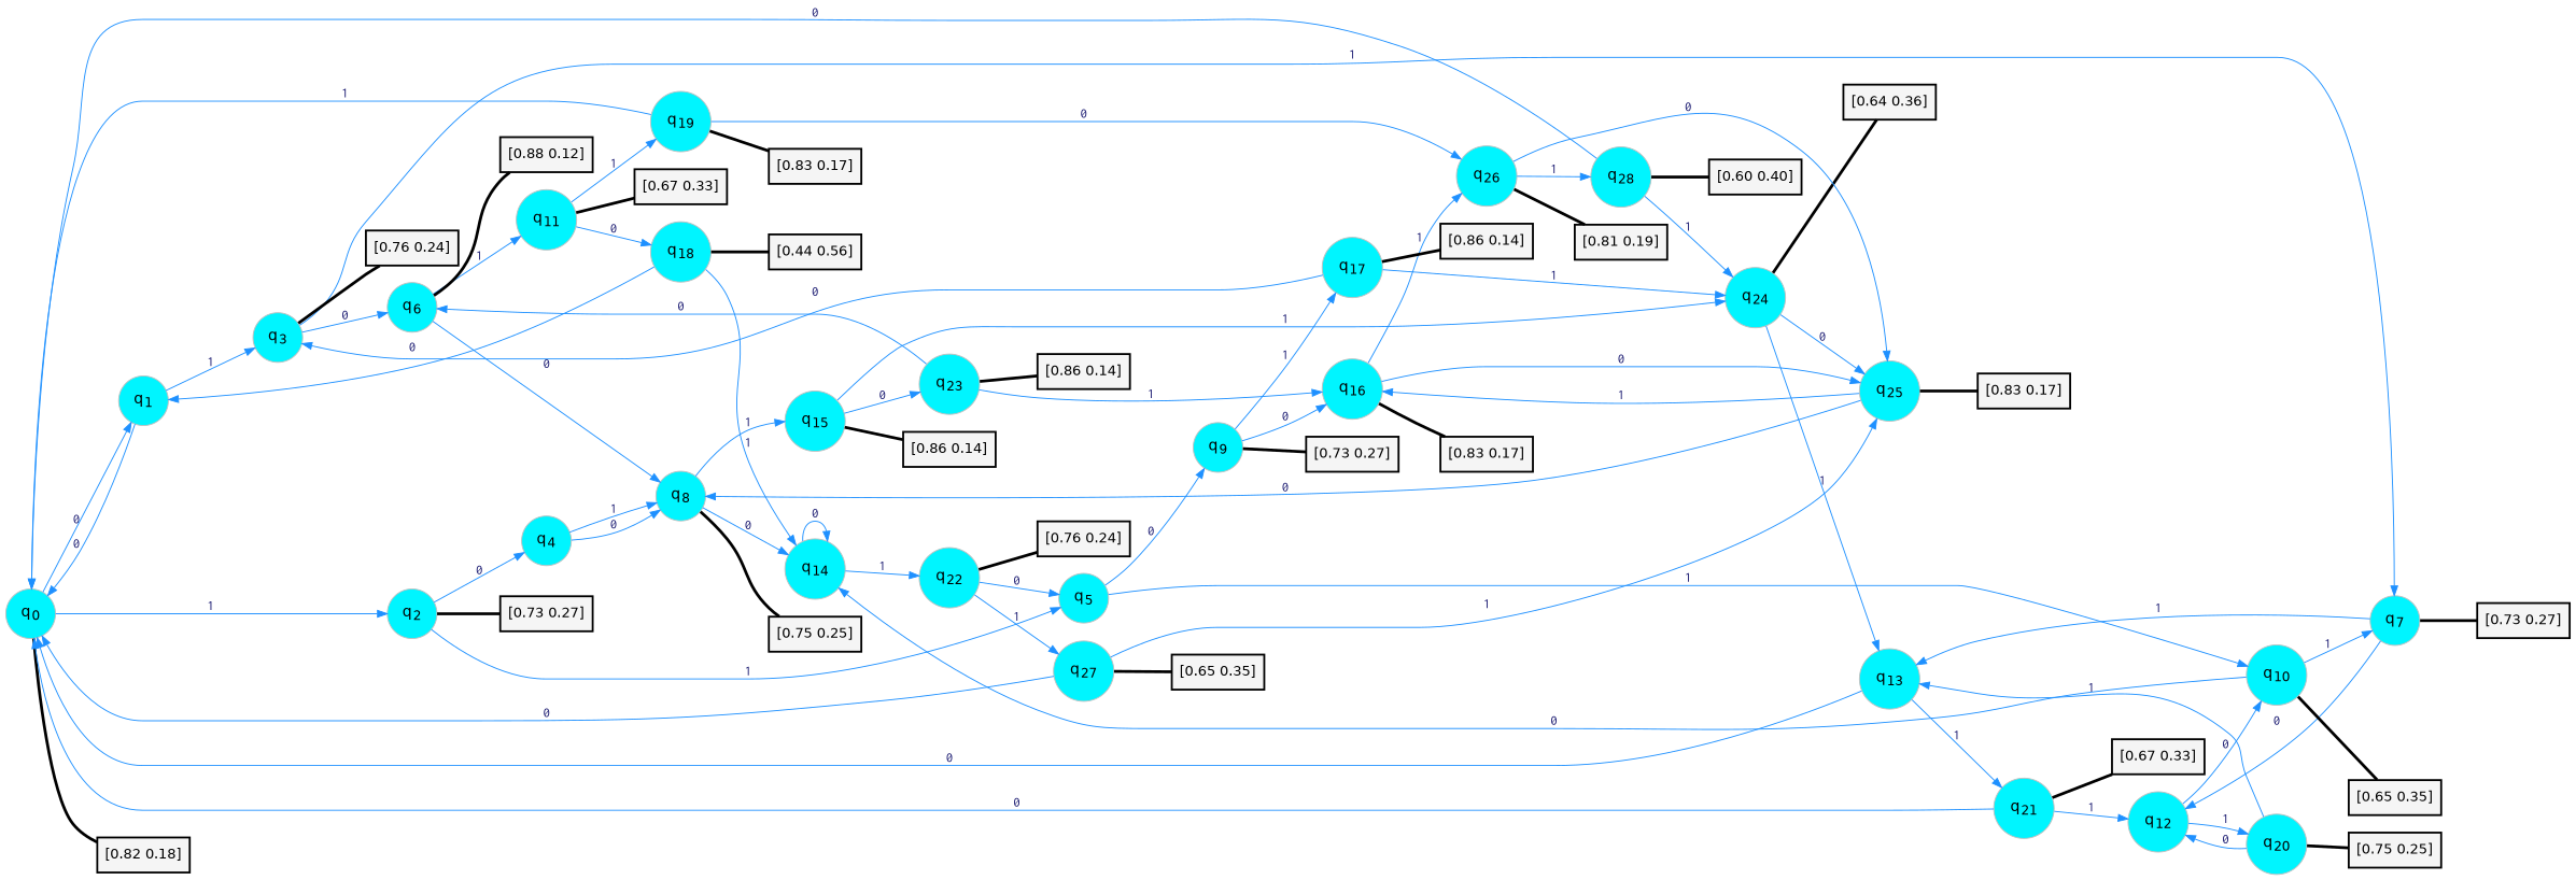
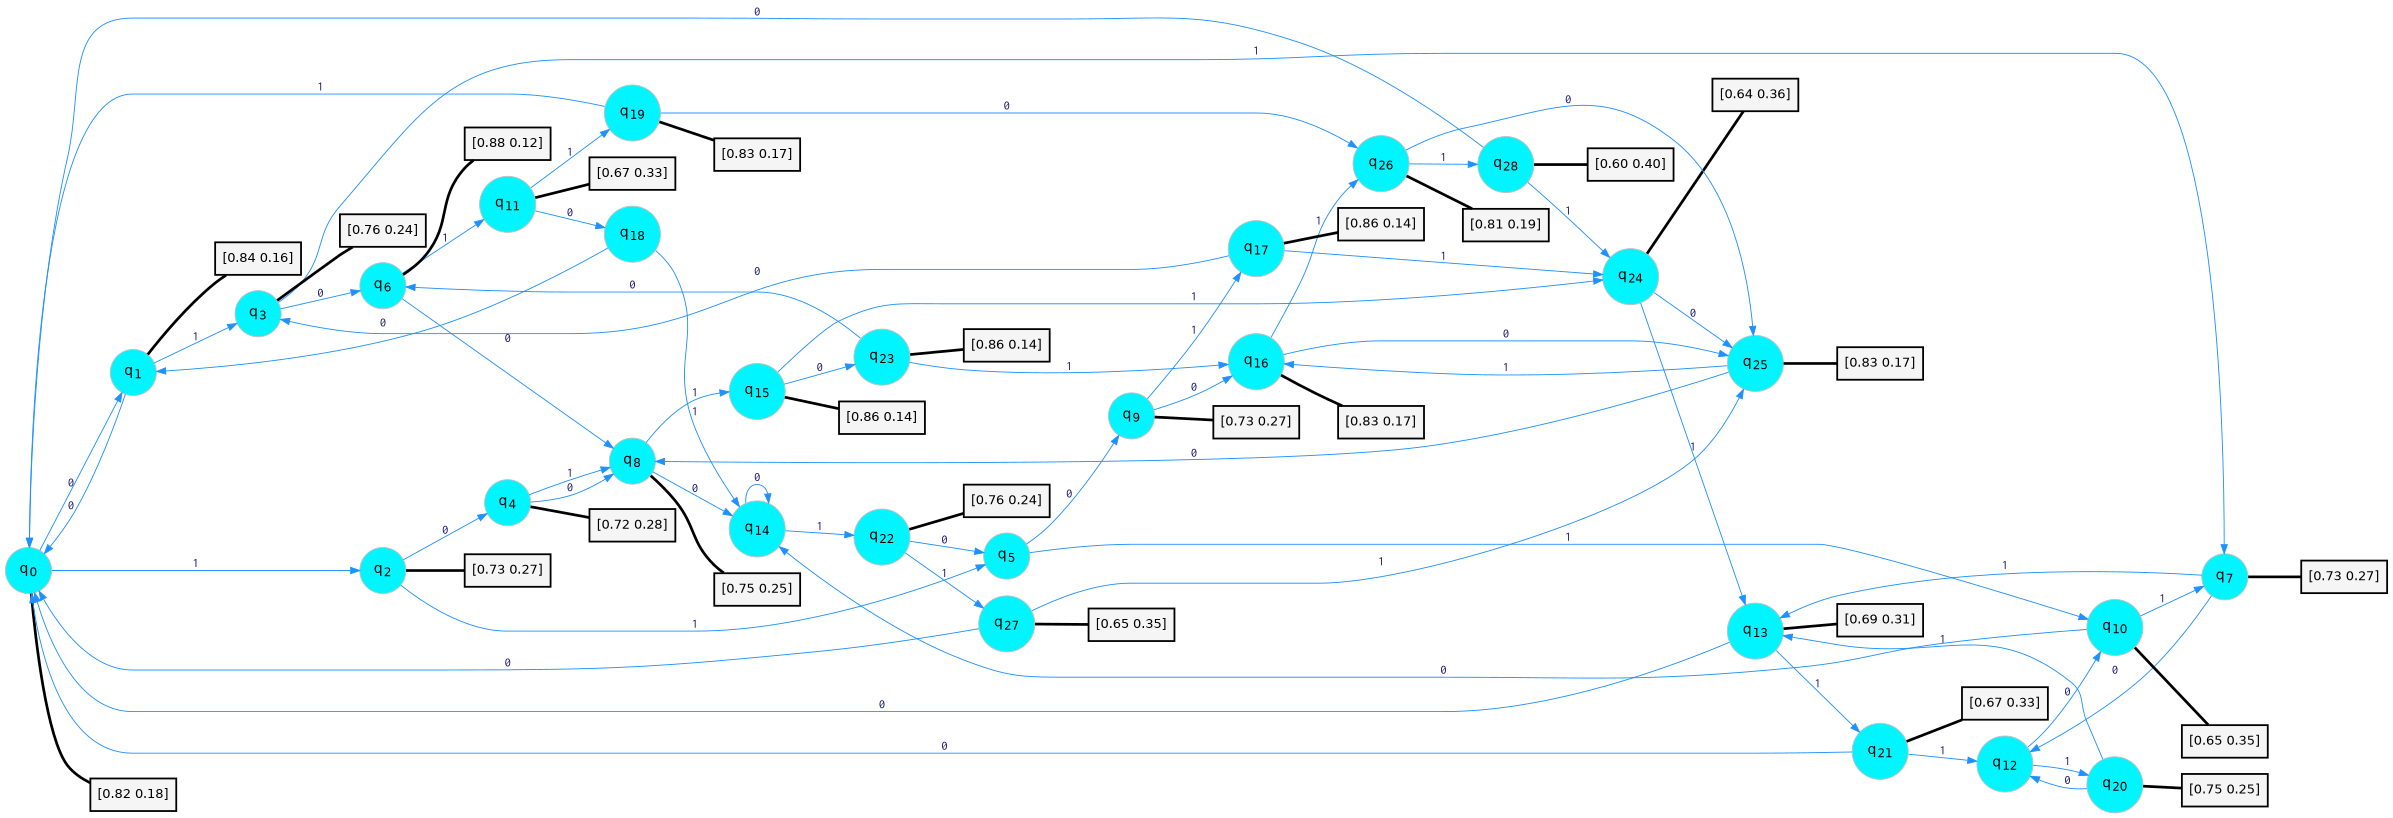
  digraph {
    rankdir=LR
    node [color=gray fillcolor=turquoise1 fontcolor=black fontname=Helvetica fontsize=16 fontweight=bold shape=circle style=filled]
    edge [arrowsize=1 color=dodgerblue1 fontcolor=midnightblue fontname=courier fontweight=bold penwidth=1 style=solid weight=20]
    n1 [label=<q<SUB>0</SUB>>]
    n2 [label=<q<SUB>1</SUB>>]
    n3 [label=<q<SUB>2</SUB>>]
    n4 [color=black fillcolor=whitesmoke fontsize=14 label="[0.82 0.18]" penwidth=2 shape=box]
    n5 [label=<q<SUB>3</SUB>>]
+   n6 [color=black fillcolor=whitesmoke fontsize=14 label="[0.84 0.16]" penwidth=2 shape=box]
    n7 [label=<q<SUB>4</SUB>>]
    n8 [label=<q<SUB>5</SUB>>]
    n9 [color=black fillcolor=whitesmoke fontsize=14 label="[0.73 0.27]" penwidth=2 shape=box]
    n10 [label=<q<SUB>6</SUB>>]
    n11 [label=<q<SUB>7</SUB>>]
    n12 [color=black fillcolor=whitesmoke fontsize=14 label="[0.76 0.24]" penwidth=2 shape=box]
    n13 [label=<q<SUB>8</SUB>>]
+   n14 [color=black fillcolor=whitesmoke fontsize=14 label="[0.72 0.28]" penwidth=2 shape=box]
    n15 [label=<q<SUB>9</SUB>>]
    n16 [label=<q<SUB>10</SUB>>]
    n17 [label=<q<SUB>11</SUB>>]
    n18 [color=black fillcolor=whitesmoke fontsize=14 label="[0.88 0.12]" penwidth=2 shape=box]
    n19 [label=<q<SUB>12</SUB>>]
    n20 [label=<q<SUB>13</SUB>>]
    n21 [color=black fillcolor=whitesmoke fontsize=14 label="[0.73 0.27]" penwidth=2 shape=box]
    n22 [label=<q<SUB>14</SUB>>]
    n23 [label=<q<SUB>15</SUB>>]
    n24 [color=black fillcolor=whitesmoke fontsize=14 label="[0.75 0.25]" penwidth=2 shape=box]
    n25 [label=<q<SUB>16</SUB>>]
    n26 [label=<q<SUB>17</SUB>>]
    n27 [color=black fillcolor=whitesmoke fontsize=14 label="[0.73 0.27]" penwidth=2 shape=box]
    n28 [color=black fillcolor=whitesmoke fontsize=14 label="[0.65 0.35]" penwidth=2 shape=box]
    n29 [label=<q<SUB>18</SUB>>]
    n30 [label=<q<SUB>19</SUB>>]
    n31 [color=black fillcolor=whitesmoke fontsize=14 label="[0.67 0.33]" penwidth=2 shape=box]
    n32 [label=<q<SUB>20</SUB>>]
    n33 [label=<q<SUB>21</SUB>>]
+   n34 [color=black fillcolor=whitesmoke fontsize=14 label="[0.69 0.31]" penwidth=2 shape=box]
    n35 [label=<q<SUB>22</SUB>>]
    n36 [label=<q<SUB>23</SUB>>]
    n37 [label=<q<SUB>24</SUB>>]
    n38 [color=black fillcolor=whitesmoke fontsize=14 label="[0.86 0.14]" penwidth=2 shape=box]
    n39 [label=<q<SUB>25</SUB>>]
    n40 [label=<q<SUB>26</SUB>>]
    n41 [color=black fillcolor=whitesmoke fontsize=14 label="[0.83 0.17]" penwidth=2 shape=box]
    n42 [color=black fillcolor=whitesmoke fontsize=14 label="[0.86 0.14]" penwidth=2 shape=box]
-   n43 [color=black fillcolor=whitesmoke fontsize=14 label="[0.44 0.56]" penwidth=2 shape=box]
    n44 [color=black fillcolor=whitesmoke fontsize=14 label="[0.83 0.17]" penwidth=2 shape=box]
    n45 [color=black fillcolor=whitesmoke fontsize=14 label="[0.75 0.25]" penwidth=2 shape=box]
    n46 [color=black fillcolor=whitesmoke fontsize=14 label="[0.67 0.33]" penwidth=2 shape=box]
    n47 [label=<q<SUB>27</SUB>>]
    n48 [color=black fillcolor=whitesmoke fontsize=14 label="[0.76 0.24]" penwidth=2 shape=box]
    n49 [color=black fillcolor=whitesmoke fontsize=14 label="[0.86 0.14]" penwidth=2 shape=box]
    n50 [color=black fillcolor=whitesmoke fontsize=14 label="[0.64 0.36]" penwidth=2 shape=box]
    n51 [color=black fillcolor=whitesmoke fontsize=14 label="[0.83 0.17]" penwidth=2 shape=box]
    n52 [label=<q<SUB>28</SUB>>]
    n53 [color=black fillcolor=whitesmoke fontsize=14 label="[0.81 0.19]" penwidth=2 shape=box]
    n54 [color=black fillcolor=whitesmoke fontsize=14 label="[0.65 0.35]" penwidth=2 shape=box]
    n55 [color=black fillcolor=whitesmoke fontsize=14 label="[0.60 0.40]" penwidth=2 shape=box]
    n1 -> n2 [label=0]
    n1 -> n3 [label=1]
    n1 -> n4 [arrowhead=none color=black penwidth=3]
    n2 -> n1 [label=0]
    n2 -> n5 [label=1]
+   n2 -> n6 [arrowhead=none color=black penwidth=3]
    n3 -> n7 [label=0]
    n3 -> n8 [label=1]
    n3 -> n9 [arrowhead=none color=black penwidth=3]
    n5 -> n10 [label=0]
    n5 -> n11 [label=1]
    n5 -> n12 [arrowhead=none color=black penwidth=3]
    n7 -> n13 [label=0]
    n7 -> n13 [label=1]
+   n7 -> n14 [arrowhead=none color=black penwidth=3]
    n8 -> n15 [label=0]
    n8 -> n16 [label=1]
    n10 -> n13 [label=0]
    n10 -> n17 [label=1]
    n10 -> n18 [arrowhead=none color=black penwidth=3]
    n11 -> n19 [label=0]
    n11 -> n20 [label=1]
    n11 -> n21 [arrowhead=none color=black penwidth=3]
    n13 -> n22 [label=0]
    n13 -> n23 [label=1]
    n13 -> n24 [arrowhead=none color=black penwidth=3]
    n15 -> n25 [label=0]
    n15 -> n26 [label=1]
    n15 -> n27 [arrowhead=none color=black penwidth=3]
    n16 -> n11 [label=1]
    n16 -> n22 [label=0]
    n16 -> n28 [arrowhead=none color=black penwidth=3]
    n17 -> n29 [label=0]
    n17 -> n30 [label=1]
    n17 -> n31 [arrowhead=none color=black penwidth=3]
    n19 -> n16 [label=0]
    n19 -> n32 [label=1]
    n20 -> n1 [label=0]
    n20 -> n33 [label=1]
+   n20 -> n34 [arrowhead=none color=black penwidth=3]
    n22 -> n22 [label=0]
    n22 -> n35 [label=1]
    n23 -> n36 [label=0]
    n23 -> n37 [label=1]
    n23 -> n38 [arrowhead=none color=black penwidth=3]
    n25 -> n39 [label=0]
    n25 -> n40 [label=1]
    n25 -> n41 [arrowhead=none color=black penwidth=3]
    n26 -> n5 [label=0]
    n26 -> n37 [label=1]
    n26 -> n42 [arrowhead=none color=black penwidth=3]
    n29 -> n2 [label=0]
    n29 -> n22 [label=1]
-   n29 -> n43 [arrowhead=none color=black penwidth=3]
    n30 -> n1 [label=1]
    n30 -> n40 [label=0]
    n30 -> n44 [arrowhead=none color=black penwidth=3]
    n32 -> n19 [label=0]
    n32 -> n20 [label=1]
    n32 -> n45 [arrowhead=none color=black penwidth=3]
    n33 -> n1 [label=0]
    n33 -> n19 [label=1]
    n33 -> n46 [arrowhead=none color=black penwidth=3]
    n35 -> n8 [label=0]
    n35 -> n47 [label=1]
    n35 -> n48 [arrowhead=none color=black penwidth=3]
    n36 -> n10 [label=0]
    n36 -> n25 [label=1]
    n36 -> n49 [arrowhead=none color=black penwidth=3]
    n37 -> n20 [label=1]
    n37 -> n39 [label=0]
    n37 -> n50 [arrowhead=none color=black penwidth=3]
    n39 -> n13 [label=0]
    n39 -> n25 [label=1]
    n39 -> n51 [arrowhead=none color=black penwidth=3]
    n40 -> n39 [label=0]
    n40 -> n52 [label=1]
    n40 -> n53 [arrowhead=none color=black penwidth=3]
    n47 -> n1 [label=0]
    n47 -> n39 [label=1]
    n47 -> n54 [arrowhead=none color=black penwidth=3]
    n52 -> n1 [label=0]
    n52 -> n37 [label=1]
    n52 -> n55 [arrowhead=none color=black penwidth=3]
  }
